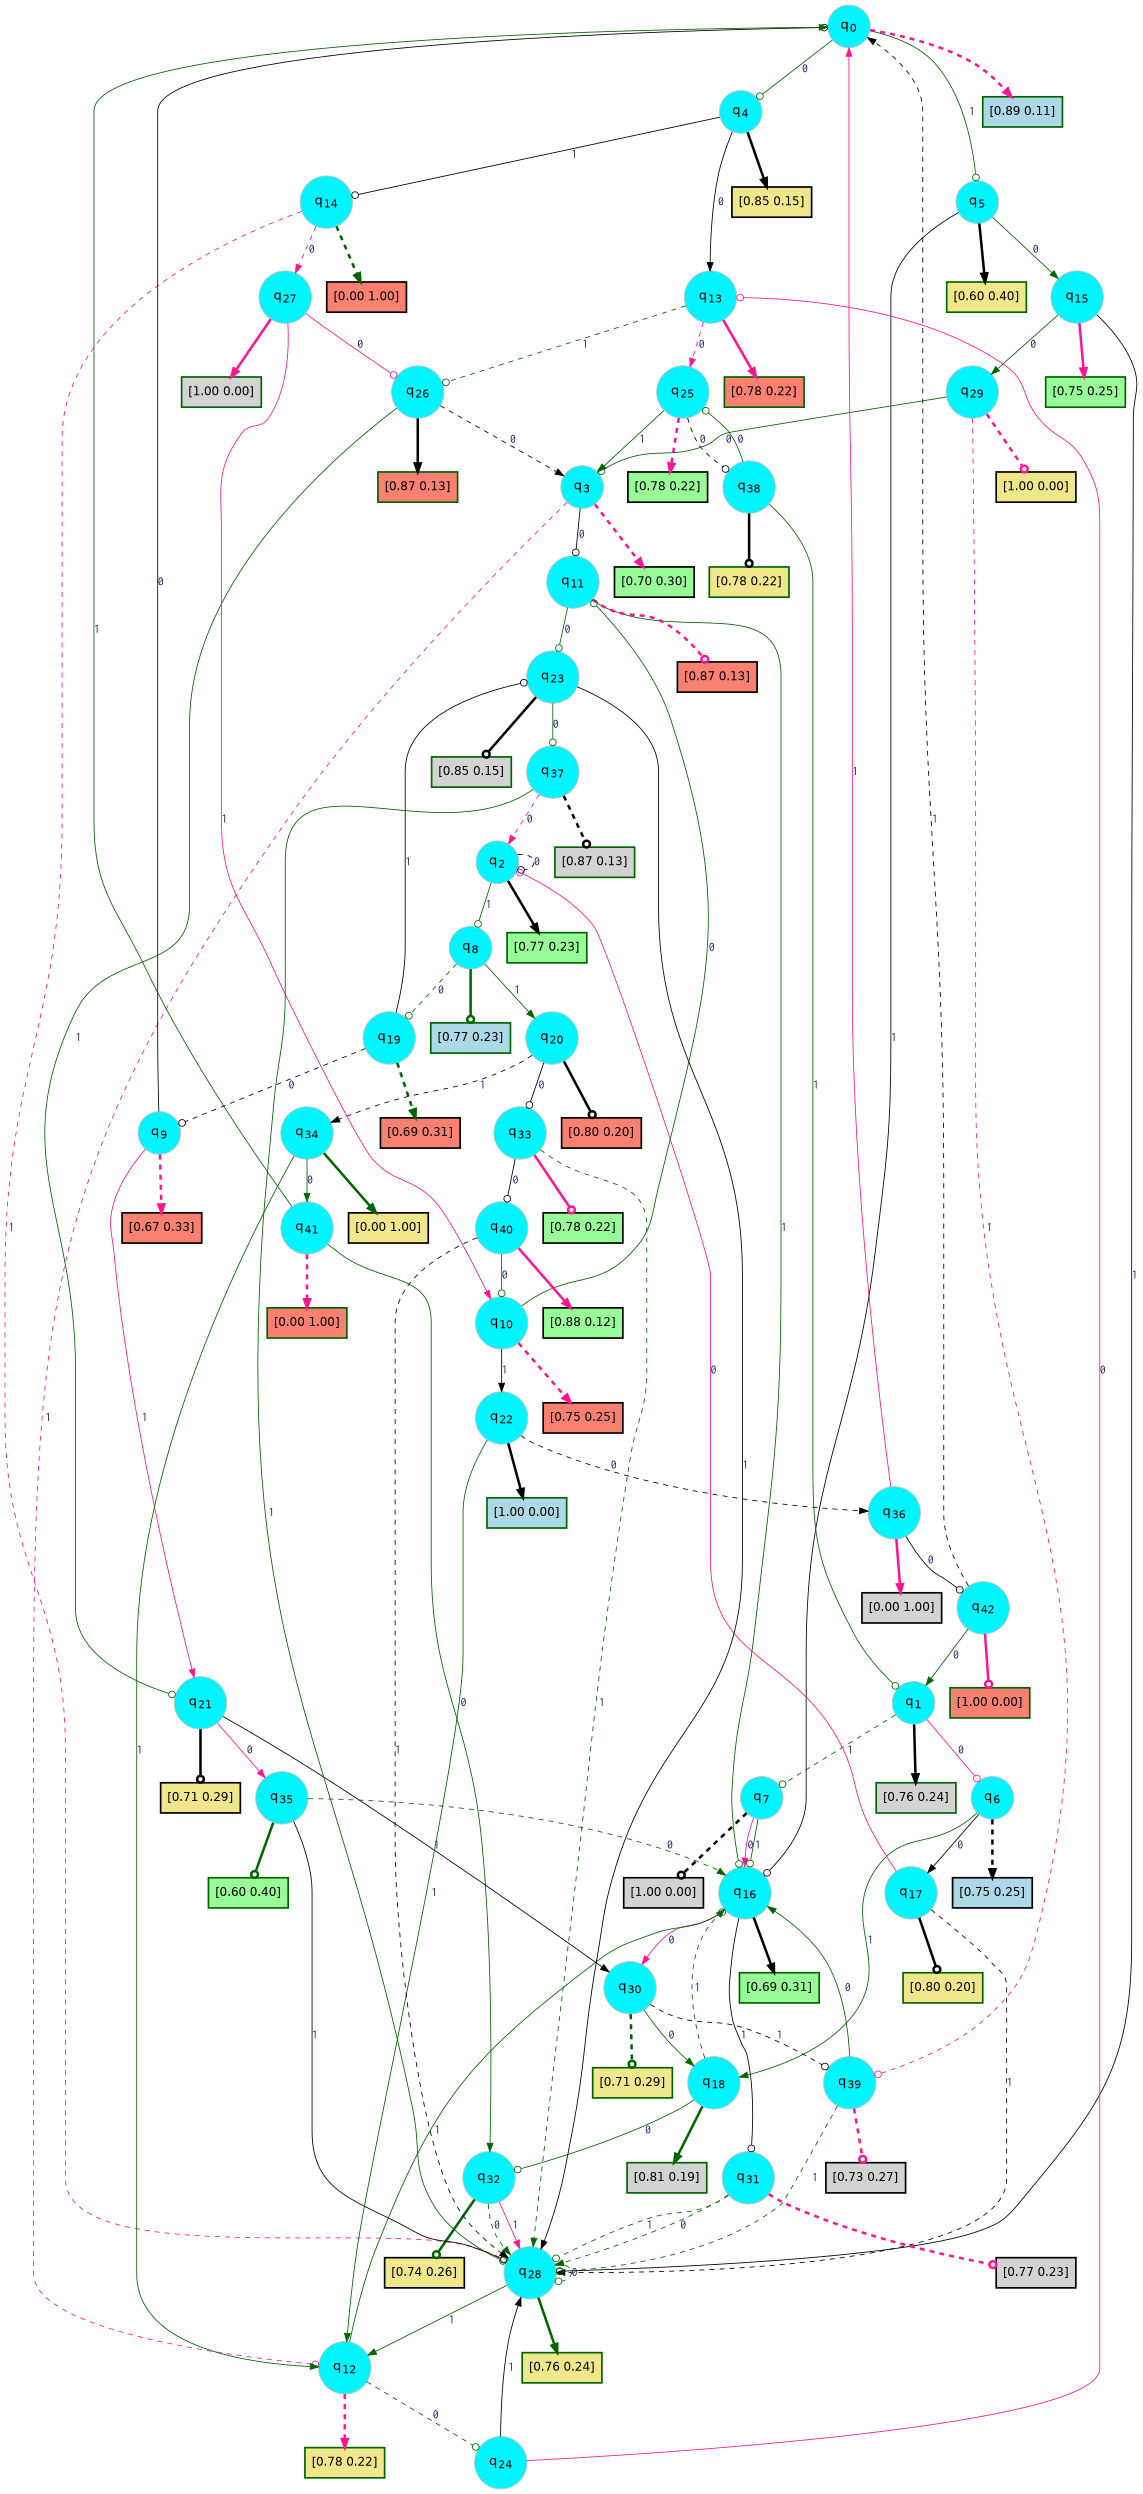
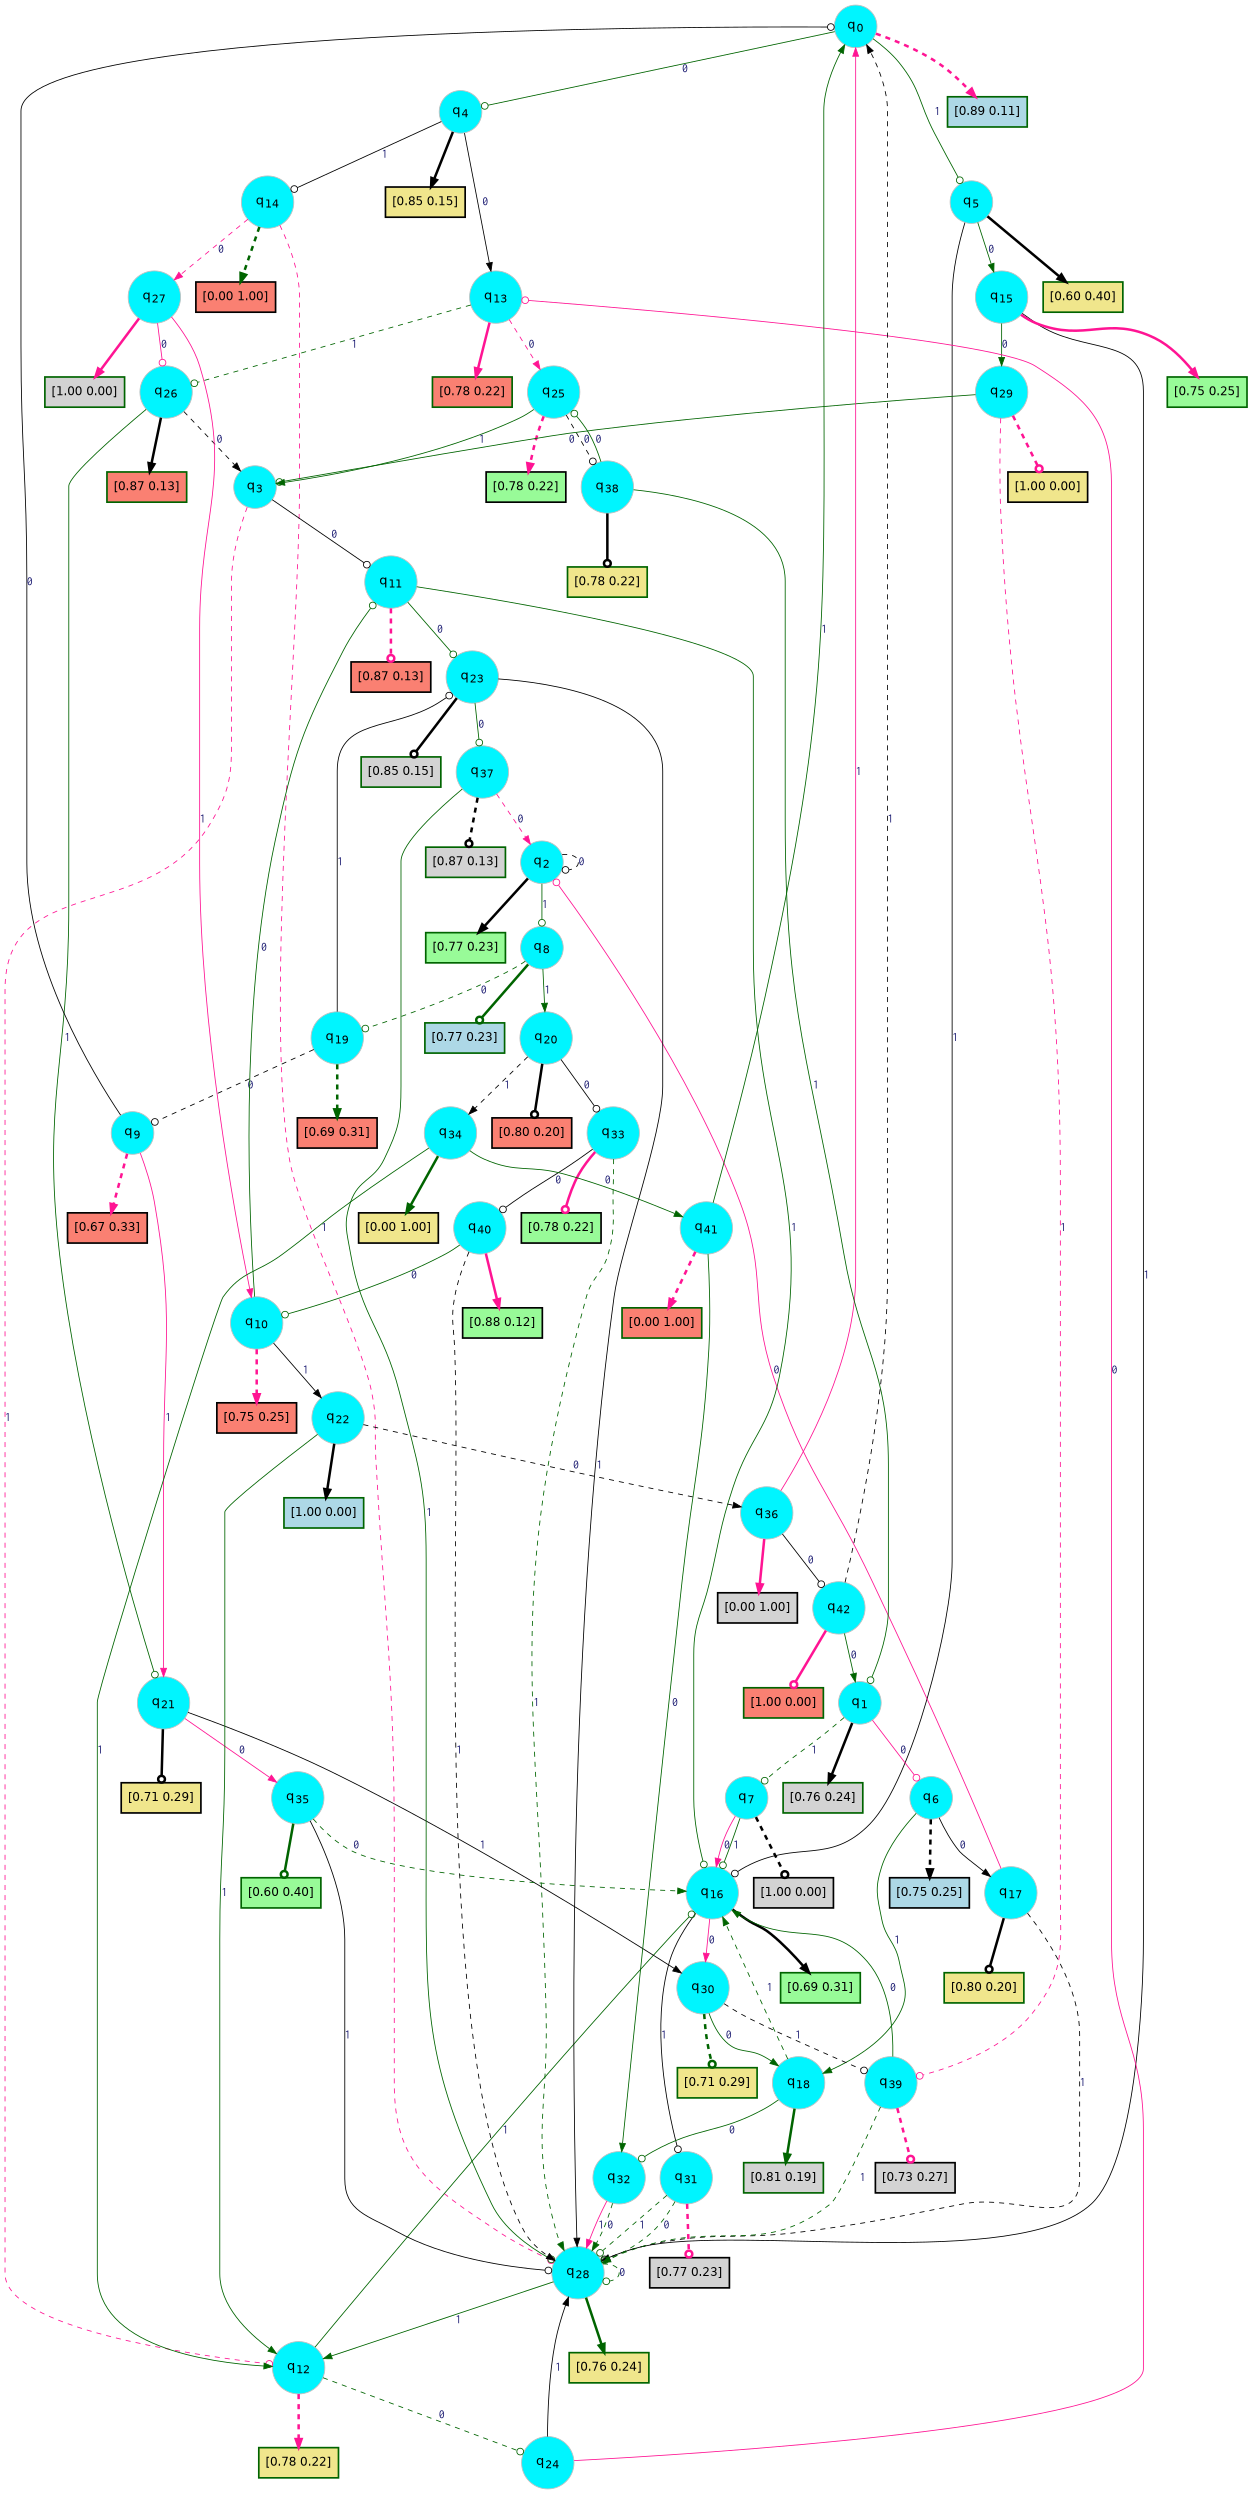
  digraph {
    rankdir=TD
    node [color=gray fillcolor=turquoise1 fontcolor=black fontname=Helvetica fontsize=16 fontweight=bold shape=circle style=filled]
    edge [arrowhead=normal arrowsize=1 color=darkgreen fontcolor=midnightblue fontname=courier fontweight=bold penwidth=1 style=dashed weight=20]
    n1 [label=<q<SUB>0</SUB>>]
    n2 [label=<q<SUB>4</SUB>>]
    n3 [label=<q<SUB>5</SUB>>]
    n4 [color=darkgreen fillcolor=lightblue fontsize=14 label="[0.89 0.11]" penwidth=2 shape=box]
    n5 [label=<q<SUB>13</SUB>>]
    n6 [label=<q<SUB>14</SUB>>]
    n7 [color=black fillcolor=khaki fontsize=14 label="[0.85 0.15]" penwidth=2 shape=box]
    n8 [label=<q<SUB>15</SUB>>]
    n9 [label=<q<SUB>16</SUB>>]
    n10 [color=darkgreen fillcolor=khaki fontsize=14 label="[0.60 0.40]" penwidth=2 shape=box]
    n11 [label=<q<SUB>1</SUB>>]
    n12 [label=<q<SUB>6</SUB>>]
    n13 [label=<q<SUB>7</SUB>>]
    n14 [color=darkgreen fillcolor=lightgrey fontsize=14 label="[0.76 0.24]" penwidth=2 shape=box]
    n15 [label=<q<SUB>17</SUB>>]
    n16 [label=<q<SUB>18</SUB>>]
    n17 [color=black fillcolor=lightblue fontsize=14 label="[0.75 0.25]" penwidth=2 shape=box]
    n18 [color=black fillcolor=lightgrey fontsize=14 label="[1.00 0.00]" penwidth=2 shape=box]
    n19 [label=<q<SUB>2</SUB>>]
    n20 [label=<q<SUB>8</SUB>>]
    n21 [color=darkgreen fillcolor=palegreen fontsize=14 label="[0.77 0.23]" penwidth=2 shape=box]
    n22 [label=<q<SUB>19</SUB>>]
    n23 [label=<q<SUB>20</SUB>>]
    n24 [color=darkgreen fillcolor=lightblue fontsize=14 label="[0.77 0.23]" penwidth=2 shape=box]
    n25 [label=<q<SUB>3</SUB>>]
    n26 [label=<q<SUB>11</SUB>>]
    n27 [label=<q<SUB>12</SUB>>]
-   n28 [color=black fillcolor=palegreen fontsize=14 label="[0.70 0.30]" penwidth=2 shape=box]
    n29 [label=<q<SUB>23</SUB>>]
    n30 [color=black fillcolor=salmon fontsize=14 label="[0.87 0.13]" penwidth=2 shape=box]
    n31 [label=<q<SUB>24</SUB>>]
    n32 [color=darkgreen fillcolor=khaki fontsize=14 label="[0.78 0.22]" penwidth=2 shape=box]
    n33 [label=<q<SUB>25</SUB>>]
    n34 [label=<q<SUB>26</SUB>>]
    n35 [color=darkgreen fillcolor=salmon fontsize=14 label="[0.78 0.22]" penwidth=2 shape=box]
    n36 [label=<q<SUB>27</SUB>>]
    n37 [label=<q<SUB>28</SUB>>]
    n38 [color=black fillcolor=salmon fontsize=14 label="[0.00 1.00]" penwidth=2 shape=box]
    n39 [label=<q<SUB>29</SUB>>]
    n40 [color=darkgreen fillcolor=palegreen fontsize=14 label="[0.75 0.25]" penwidth=2 shape=box]
    n41 [label=<q<SUB>30</SUB>>]
    n42 [label=<q<SUB>31</SUB>>]
    n43 [color=darkgreen fillcolor=palegreen fontsize=14 label="[0.69 0.31]" penwidth=2 shape=box]
    n44 [color=darkgreen fillcolor=khaki fontsize=14 label="[0.80 0.20]" penwidth=2 shape=box]
    n45 [label=<q<SUB>32</SUB>>]
    n46 [color=darkgreen fillcolor=lightgrey fontsize=14 label="[0.81 0.19]" penwidth=2 shape=box]
    n47 [label=<q<SUB>9</SUB>>]
    n48 [color=black fillcolor=salmon fontsize=14 label="[0.69 0.31]" penwidth=2 shape=box]
    n49 [label=<q<SUB>33</SUB>>]
    n50 [label=<q<SUB>34</SUB>>]
    n51 [color=black fillcolor=salmon fontsize=14 label="[0.80 0.20]" penwidth=2 shape=box]
    n52 [label=<q<SUB>21</SUB>>]
    n53 [color=black fillcolor=salmon fontsize=14 label="[0.67 0.33]" penwidth=2 shape=box]
    n54 [label=<q<SUB>35</SUB>>]
    n55 [color=black fillcolor=khaki fontsize=14 label="[0.71 0.29]" penwidth=2 shape=box]
    n56 [label=<q<SUB>10</SUB>>]
    n57 [label=<q<SUB>22</SUB>>]
    n58 [color=black fillcolor=salmon fontsize=14 label="[0.75 0.25]" penwidth=2 shape=box]
    n59 [label=<q<SUB>36</SUB>>]
    n60 [color=darkgreen fillcolor=lightblue fontsize=14 label="[1.00 0.00]" penwidth=2 shape=box]
    n61 [label=<q<SUB>37</SUB>>]
    n62 [color=darkgreen fillcolor=lightgrey fontsize=14 label="[0.85 0.15]" penwidth=2 shape=box]
    n63 [label=<q<SUB>38</SUB>>]
    n64 [color=black fillcolor=palegreen fontsize=14 label="[0.78 0.22]" penwidth=2 shape=box]
    n65 [color=darkgreen fillcolor=salmon fontsize=14 label="[0.87 0.13]" penwidth=2 shape=box]
    n66 [color=darkgreen fillcolor=lightgrey fontsize=14 label="[1.00 0.00]" penwidth=2 shape=box]
    n67 [color=darkgreen fillcolor=khaki fontsize=14 label="[0.76 0.24]" penwidth=2 shape=box]
    n68 [label=<q<SUB>39</SUB>>]
    n69 [color=black fillcolor=khaki fontsize=14 label="[1.00 0.00]" penwidth=2 shape=box]
    n70 [color=darkgreen fillcolor=khaki fontsize=14 label="[0.71 0.29]" penwidth=2 shape=box]
    n71 [color=black fillcolor=lightgrey fontsize=14 label="[0.77 0.23]" penwidth=2 shape=box]
-   n72 [color=black fillcolor=khaki fontsize=14 label="[0.74 0.26]" penwidth=2 shape=box]
    n73 [label=<q<SUB>40</SUB>>]
    n74 [color=black fillcolor=palegreen fontsize=14 label="[0.78 0.22]" penwidth=2 shape=box]
    n75 [label=<q<SUB>41</SUB>>]
    n76 [color=black fillcolor=khaki fontsize=14 label="[0.00 1.00]" penwidth=2 shape=box]
    n77 [color=darkgreen fillcolor=palegreen fontsize=14 label="[0.60 0.40]" penwidth=2 shape=box]
    n78 [label=<q<SUB>42</SUB>>]
    n79 [color=black fillcolor=lightgrey fontsize=14 label="[0.00 1.00]" penwidth=2 shape=box]
    n80 [color=darkgreen fillcolor=lightgrey fontsize=14 label="[0.87 0.13]" penwidth=2 shape=box]
    n81 [color=darkgreen fillcolor=khaki fontsize=14 label="[0.78 0.22]" penwidth=2 shape=box]
    n82 [color=black fillcolor=lightgrey fontsize=14 label="[0.73 0.27]" penwidth=2 shape=box]
    n83 [color=black fillcolor=palegreen fontsize=14 label="[0.88 0.12]" penwidth=2 shape=box]
    n84 [color=darkgreen fillcolor=salmon fontsize=14 label="[0.00 1.00]" penwidth=2 shape=box]
    n85 [color=darkgreen fillcolor=salmon fontsize=14 label="[1.00 0.00]" penwidth=2 shape=box]
    n1 -> n2 [arrowhead=odot label=0 style=solid]
    n1 -> n3 [arrowhead=odot label=1 style=solid]
    n1 -> n4 [color=deeppink penwidth=3]
    n2 -> n5 [color=black label=0 style=solid]
    n2 -> n6 [arrowhead=odot color=black label=1 style=solid]
    n2 -> n7 [color=black penwidth=3 style=bold]
    n3 -> n8 [label=0 style=bold]
    n3 -> n9 [arrowhead=odot color=black label=1 style=solid]
    n3 -> n10 [color=black penwidth=3 style=solid]
    n5 -> n33 [color=deeppink label=0]
    n5 -> n34 [arrowhead=odot label=1]
    n5 -> n35 [color=deeppink penwidth=3 style=solid]
    n6 -> n36 [color=deeppink label=0]
    n6 -> n37 [arrowhead=odot color=deeppink label=1]
    n6 -> n38 [penwidth=3]
    n8 -> n37 [arrowhead=odot color=black label=1 style=bold]
    n8 -> n39 [label=0 style=solid]
    n8 -> n40 [color=deeppink penwidth=3 style=solid]
    n9 -> n41 [color=deeppink label=0 style=solid]
    n9 -> n42 [arrowhead=odot color=black label=1 style=solid]
    n9 -> n43 [color=black penwidth=3 style=solid]
    n11 -> n12 [arrowhead=odot color=deeppink label=0 style=bold]
    n11 -> n13 [arrowhead=odot label=1]
    n11 -> n14 [color=black penwidth=3 style=solid]
    n12 -> n15 [color=black label=0 style=bold]
    n12 -> n16 [label=1 style=solid]
    n12 -> n17 [color=black penwidth=3]
    n13 -> n9 [color=deeppink label=0 style=bold]
    n13 -> n9 [arrowhead=odot label=1 style=solid]
    n13 -> n18 [arrowhead=odot color=black penwidth=3]
    n15 -> n19 [arrowhead=odot color=deeppink label=0 style=solid]
    n15 -> n37 [color=black label=1]
    n15 -> n44 [arrowhead=odot color=black penwidth=3 style=solid]
    n16 -> n9 [label=1]
    n16 -> n45 [arrowhead=odot label=0 style=bold]
    n16 -> n46 [penwidth=3 style=bold]
    n19 -> n19 [arrowhead=odot color=black label=0]
    n19 -> n20 [arrowhead=odot label=1 style=solid]
    n19 -> n21 [color=black penwidth=3 style=solid]
    n20 -> n22 [arrowhead=odot label=0]
    n20 -> n23 [label=1 style=solid]
    n20 -> n24 [arrowhead=odot penwidth=3 style=bold]
    n22 -> n29 [arrowhead=odot color=black label=1 style=solid]
    n22 -> n47 [arrowhead=odot color=black label=0]
    n22 -> n48 [penwidth=3]
    n23 -> n49 [arrowhead=odot color=black label=0 style=solid]
    n23 -> n50 [color=black label=1]
    n23 -> n51 [arrowhead=odot color=black penwidth=3 style=bold]
    n25 -> n26 [arrowhead=odot color=black label=0 style=bold]
    n25 -> n27 [arrowhead=odot color=deeppink label=1]
-   n25 -> n28 [color=deeppink penwidth=3]
    n26 -> n9 [arrowhead=odot label=1 style=solid]
    n26 -> n29 [arrowhead=odot label=0 style=solid]
    n26 -> n30 [arrowhead=odot color=deeppink penwidth=3]
    n27 -> n9 [arrowhead=odot label=1 style=solid]
    n27 -> n31 [arrowhead=odot label=0]
    n27 -> n32 [color=deeppink penwidth=3]
    n29 -> n37 [color=black label=1 style=bold]
    n29 -> n61 [arrowhead=odot label=0 style=solid]
    n29 -> n62 [arrowhead=odot color=black penwidth=3 style=solid]
    n31 -> n5 [arrowhead=odot color=deeppink label=0 style=bold]
    n31 -> n37 [color=black label=1 style=solid]
    n33 -> n25 [label=1 style=bold]
    n33 -> n63 [arrowhead=odot color=black label=0]
    n33 -> n64 [color=deeppink penwidth=3]
    n34 -> n25 [color=black label=0]
    n34 -> n52 [arrowhead=odot label=1 style=solid]
    n34 -> n65 [color=black penwidth=3 style=solid]
    n36 -> n34 [arrowhead=odot color=deeppink label=0 style=solid]
    n36 -> n56 [color=deeppink label=1 style=bold]
    n36 -> n66 [color=deeppink penwidth=3 style=bold]
    n37 -> n27 [label=1 style=solid]
    n37 -> n37 [arrowhead=odot label=0]
    n37 -> n67 [penwidth=3 style=bold]
    n39 -> n25 [arrowhead=odot label=0 style=bold]
    n39 -> n68 [arrowhead=odot color=deeppink label=1]
    n39 -> n69 [arrowhead=odot color=deeppink penwidth=3]
    n41 -> n16 [label=0 style=solid]
    n41 -> n68 [arrowhead=odot color=black label=1]
    n41 -> n70 [arrowhead=odot penwidth=3]
    n42 -> n37 [label=0]
    n42 -> n37 [arrowhead=odot label=1]
    n42 -> n71 [arrowhead=odot color=deeppink penwidth=3]
    n45 -> n37 [label=0]
    n45 -> n37 [color=deeppink label=1 style=bold]
-   n45 -> n72 [arrowhead=odot penwidth=3 style=solid]
    n47 -> n1 [arrowhead=odot color=black label=0 style=bold]
    n47 -> n52 [color=deeppink label=1 style=solid]
    n47 -> n53 [color=deeppink penwidth=3]
    n49 -> n37 [label=1]
    n49 -> n73 [arrowhead=odot color=black label=0 style=solid]
    n49 -> n74 [arrowhead=odot color=deeppink penwidth=3 style=solid]
    n50 -> n27 [label=1 style=bold]
    n50 -> n75 [label=0 style=bold]
    n50 -> n76 [penwidth=3 style=bold]
    n52 -> n41 [color=black label=1 style=solid]
    n52 -> n54 [color=deeppink label=0 style=solid]
    n52 -> n55 [arrowhead=odot color=black penwidth=3 style=bold]
    n54 -> n9 [label=0]
    n54 -> n37 [arrowhead=odot color=black label=1 style=bold]
    n54 -> n77 [arrowhead=odot penwidth=3 style=solid]
    n56 -> n26 [arrowhead=odot label=0 style=solid]
    n56 -> n57 [color=black label=1 style=bold]
    n56 -> n58 [color=deeppink penwidth=3]
    n57 -> n27 [label=1 style=solid]
    n57 -> n59 [color=black label=0]
    n57 -> n60 [color=black penwidth=3 style=bold]
    n59 -> n1 [color=deeppink label=1 style=bold]
    n59 -> n78 [arrowhead=odot color=black label=0 style=bold]
    n59 -> n79 [color=deeppink penwidth=3 style=bold]
    n61 -> n19 [color=deeppink label=0]
    n61 -> n37 [arrowhead=odot label=1 style=bold]
    n61 -> n80 [arrowhead=odot color=black penwidth=3]
    n63 -> n11 [arrowhead=odot label=1 style=solid]
    n63 -> n33 [arrowhead=odot label=0 style=bold]
    n63 -> n81 [arrowhead=odot color=black penwidth=3 style=bold]
    n68 -> n9 [label=0 style=bold]
    n68 -> n37 [arrowhead=odot label=1]
    n68 -> n82 [arrowhead=odot color=deeppink penwidth=3]
    n73 -> n37 [color=black label=1]
    n73 -> n56 [arrowhead=odot label=0 style=bold]
    n73 -> n83 [color=deeppink penwidth=3 style=bold]
    n75 -> n1 [label=1 style=bold]
    n75 -> n45 [label=0 style=bold]
    n75 -> n84 [color=deeppink penwidth=3]
    n78 -> n1 [color=black label=1]
    n78 -> n11 [label=0 style=solid]
    n78 -> n85 [arrowhead=odot color=deeppink penwidth=3 style=bold]
  }
